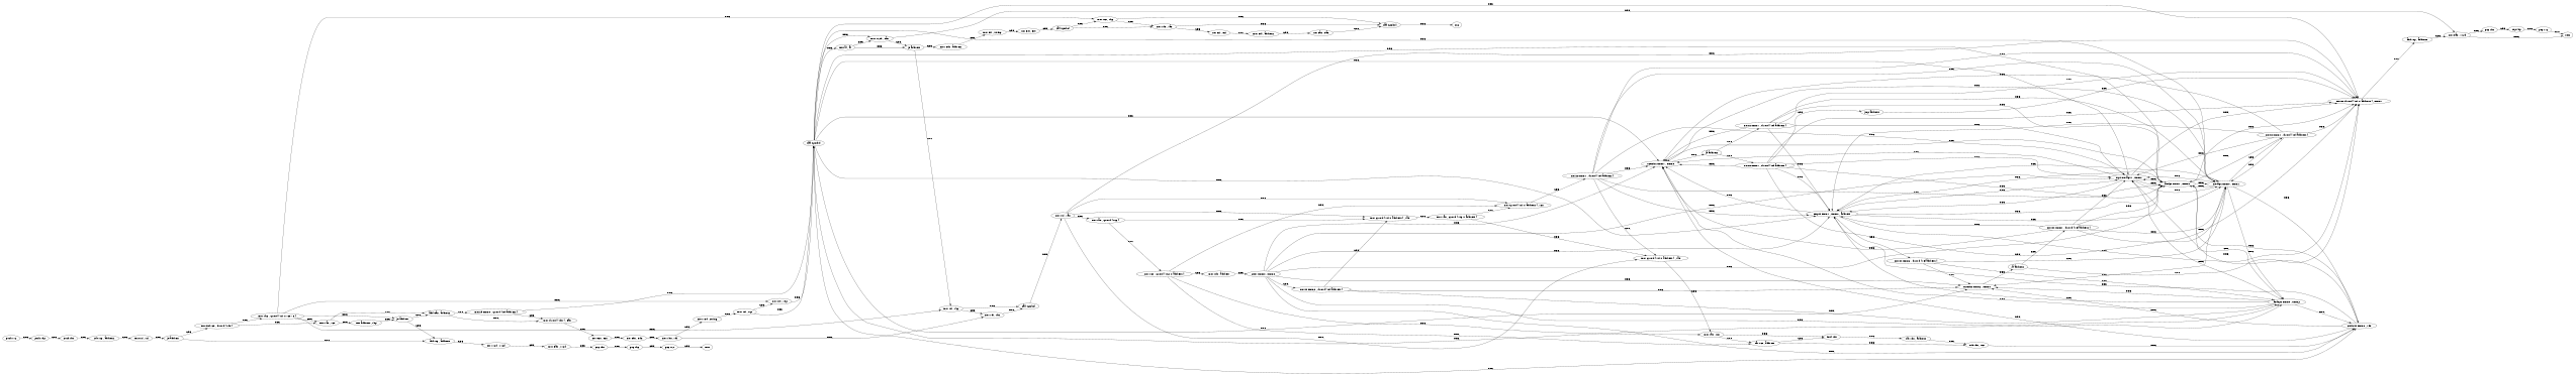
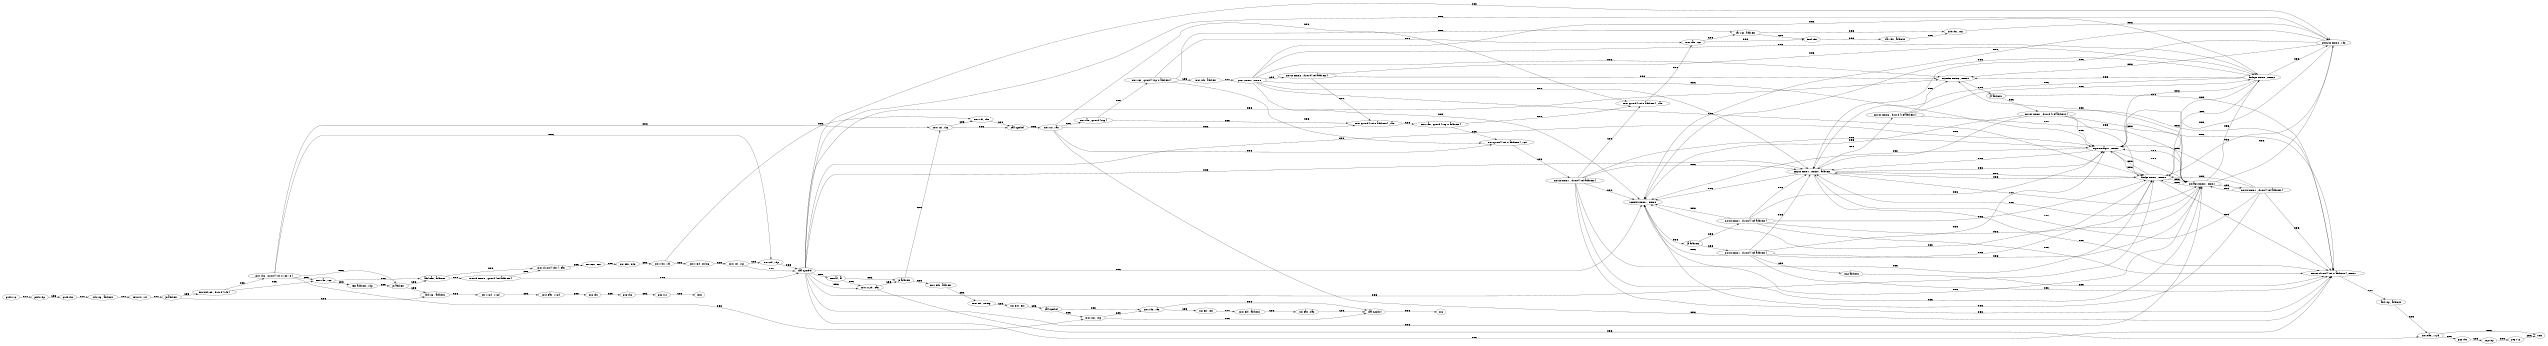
  digraph {
    rankdir=LR
    n1 [label="push r12"]
    n2 [label="push rbp"]
    n3 [label="push rbx"]
    n4 [label="sub rsp , address"]
    n5 [label="test rsi , rsi"]
    n6 [label="je address"]
    n7 [label="add rsp , address"]
    n8 [label="movsxd rcx , dword [ rdx ]"]
    n9 [label="xor r12d , r12d"]
    n10 [label="mov rbp , qword [ rsi + rcx * 8 ]"]
    n11 [label="mov rax , rcx"]
    n12 [label="mov eax , r12d"]
    n13 [label="je address"]
    n14 [label="mov rdi , rbp"]
    n15 [label="mov rsi , rbp"]
    n16 [label="mov rcx , rbp"]
    n17 [label="test address , rbp"]
    n18 [label="add eax , address"]
    n19 [label="pop rbx"]
    n20 [label="pop rbp"]
    n21 [label="pop r12"]
    n22 [label=retn]
    n23 [label="call symbol"]
    n24 [label="mov rdi , rbx"]
    n25 [label="call symbol"]
    n26 [label="mov rdx , rax"]
    n27 [label="call symbol"]
    n28 [label="movsd xmm0 , qword [ rel address ]"]
    n29 [label="mov dword [ rdx ] , eax"]
    n30 [label="xor ecx , ecx"]
    n31 [label="test al , al"]
    n32 [label="mov r12d , eax"]
    n33 [label="cvtsi2ss xmm0 , rdx"]
    n34 [label="ucomiss xmm2 , xmm0"]
    n35 [label="movss dword [ rsi + address ] , xmm1"]
    n36 [label="ucomiss xmm1 , xmm0"]
    n37 [label="cmpss xmm1 , xmm0 , address"]
    n38 [label="movaps xmm0 , xmm1"]
    n39 [label="andps xmm1 , xmm0"]
    n40 [label="andnps xmm0 , xmm2"]
    n41 [label="orps movaps1 , xmm0"]
    n42 [label="xor edx , edx"]
    n43 [label="mov rbx , rdi"]
    n44 [label="mov r8d , string"]
    n45 [label="mov rsi , rsp"]
    n46 [label="je address"]
    n47 [label="mov eax , r12d"]
    n48 [label="ja address"]
    n49 [label="add rsp , address"]
    n50 [label="ja address"]
    n51 [label="movss xmm2 , dword [ rel address ]"]
    n52 [label="movss xmm1 , dword [ rel address ]"]
    n53 [label="mov edx , address"]
    n54 [label="pop rbx"]
    n55 [label=retn]
    n56 [label="mov esi , string"]
    n57 [label="xor edi , edi"]
    n58 [label="mov rsi , rax"]
    n59 [label="call symbol"]
    n60 [label="xor esi , esi"]
    n61 [label=nop]
    n62 [label="mov edi , address"]
    n63 [label="xor eax , eax"]
    n64 [label="mov rax , qword [ rsp ]"]
    n65 [label="mov qword [ rsi + address ] , rax"]
    n66 [label="mov qword [ rsi + address ] , rcx"]
    n67 [label="mov qword [ rsi + address ] , rax"]
    n68 [label="mov rcx , qword [ rsp + address ]"]
    n69 [label="mov rax , qword [ rsp + address ]"]
    n70 [label="movss xmm1 , dword [ rel address ]"]
    n71 [label="mov rax , rcx"]
    n72 [label="mov rdx , address"]
    n73 [label="sar rcx , address"]
    n74 [label="pxor xmm0 , xmm0"]
    n75 [label="imul rdx"]
    n76 [label="sub rdx , rcx"]
    n77 [label="movss xmm2 , dword [ rel address ]"]
    n78 [label="sar rdx , address"]
    n79 [label="movss xmm1 , dword [ rel address ]"]
    n80 [label="pop rbp"]
    n81 [label="pop r12"]
    n82 [label="movss xmm1 , dword [ rel address ]"]
    n83 [label="movss xmm1 , dword [ rel address ]"]
    n84 [label="jmp address"]
    n1 -> n2 [label=CFG]
    n2 -> n3 [label=CFG]
    n3 -> n4 [label=CFG]
    n4 -> n5 [label=CFG]
    n5 -> n6 [label=CFG]
    n6 -> n7 [label=CFG]
    n6 -> n8 [label=CFG]
    n7 -> n9 [label=CFG]
    n8 -> n10 [label=DFG]
    n8 -> n11 [label=DFG]
    n9 -> n12 [label=CFG]
    n10 -> n11 [label=CFG]
    n10 -> n13 [label=DFG]
    n10 -> n14 [label=DFG]
    n10 -> n15 [label=DFG]
    n10 -> n16 [label=DFG]
    n11 -> n17 [label=CFG]
    n11 -> n18 [label=DFG]
    n12 -> n19 [label=CFG]
    n13 -> n7 [label=CFG]
    n13 -> n18 [label=CFG]
    n14 -> n23 [label=DFG]
    n15 -> n24 [label=CFG]
    n15 -> n25 [label=DFG]
    n16 -> n26 [label=CFG]
    n16 -> n27 [label=DFG]
    n17 -> n13 [label=CFG]
    n18 -> n28 [label=CFG]
    n18 -> n29 [label=DFG]
    n19 -> n20 [label=CFG]
    n20 -> n21 [label=CFG]
    n21 -> n22 [label=CFG]
    n23 -> n31 [label=DFG]
    n23 -> n32 [label=DFG]
    n23 -> n33 [label=DFG]
    n23 -> n34 [label=DFG]
    n23 -> n35 [label=DFG]
    n23 -> n36 [label=DFG]
    n23 -> n37 [label=DFG]
    n23 -> n38 [label=DFG]
    n23 -> n39 [label=DFG]
    n23 -> n40 [label=DFG]
    n23 -> n41 [label=DFG]
    n24 -> n25 [label=DFG]
    n25 -> n58 [label=DFG]
    n26 -> n27 [label=DFG]
    n26 -> n60 [label=CFG]
    n27 -> n61 [label=DFG]
    n28 -> n23 [label=DFG]
    n28 -> n29 [label=CFG]
    n29 -> n30 [label=CFG]
    n30 -> n42 [label=CFG]
    n31 -> n32 [label=CFG]
    n31 -> n46 [label=DFG]
    n32 -> n46 [label=CFG]
    n32 -> n47 [label=DFG]
    n33 -> n34 [label=DFG]
    n33 -> n36 [label=DFG]
    n33 -> n37 [label=DFG]
    n33 -> n39 [label=DFG]
    n33 -> n41 [label=DFG]
    n34 -> n48 [label=DFG]
    n35 -> n49 [label=CFG]
    n36 -> n50 [label=DFG]
    n37 -> n35 [label=DFG]
    n37 -> n36 [label=DFG]
    n37 -> n38 [label=DFG]
    n37 -> n39 [label=DFG]
    n37 -> n41 [label=DFG]
    n37 -> n51 [label=CFG]
    n38 -> n33 [label=DFG]
    n38 -> n34 [label=DFG]
    n38 -> n36 [label=DFG]
    n38 -> n37 [label=DFG]
    n38 -> n39 [label=DFG]
    n38 -> n40 [label=DFG]
    n38 -> n41 [label=DFG]
    n38 -> n52 [label=CFG]
    n39 -> n35 [label=DFG]
    n39 -> n36 [label=DFG]
    n39 -> n37 [label=DFG]
    n39 -> n38 [label=DFG]
    n39 -> n40 [label=CFG]
    n39 -> n41 [label=DFG]
    n40 -> n33 [label=DFG]
    n40 -> n34 [label=DFG]
    n40 -> n36 [label=DFG]
    n40 -> n37 [label=DFG]
+   n40 -> n39 [label=DFG]
    n40 -> n41 [label=DFG]
    n41 -> n35 [label=DFG]
    n41 -> n36 [label=DFG]
    n41 -> n37 [label=DFG]
    n41 -> n38 [label=DFG]
    n41 -> n39 [label=DFG]
    n42 -> n43 [label=CFG]
    n43 -> n24 [label=DFG]
    n43 -> n44 [label=CFG]
    n44 -> n45 [label=CFG]
    n45 -> n14 [label=CFG]
    n45 -> n23 [label=DFG]
    n46 -> n15 [label=CFG]
    n46 -> n53 [label=CFG]
    n47 -> n54 [label=CFG]
    n47 -> n55 [label=DFG]
    n48 -> n35 [label=CFG]
    n48 -> n79 [label=CFG]
    n49 -> n47 [label=CFG]
    n50 -> n82 [label=CFG]
    n50 -> n83 [label=CFG]
    n51 -> n34 [label=DFG]
    n51 -> n38 [label=CFG]
    n51 -> n40 [label=DFG]
    n52 -> n35 [label=DFG]
    n52 -> n36 [label=DFG]
    n52 -> n37 [label=DFG]
    n52 -> n38 [label=DFG]
    n52 -> n39 [label=DFG]
    n52 -> n41 [label=DFG]
    n53 -> n56 [label=CFG]
    n54 -> n80 [label=CFG]
    n56 -> n57 [label=CFG]
    n57 -> n59 [label=CFG]
    n58 -> n35 [label=DFG]
    n58 -> n64 [label=CFG]
    n58 -> n65 [label=DFG]
    n58 -> n66 [label=DFG]
    n58 -> n67 [label=DFG]
    n59 -> n16 [label=CFG]
    n59 -> n26 [label=DFG]
    n60 -> n62 [label=CFG]
    n62 -> n63 [label=CFG]
    n63 -> n27 [label=CFG]
    n64 -> n65 [label=DFG]
    n64 -> n68 [label=CFG]
    n65 -> n69 [label=CFG]
    n66 -> n70 [label=CFG]
    n67 -> n71 [label=CFG]
    n68 -> n66 [label=DFG]
    n68 -> n71 [label=DFG]
    n68 -> n72 [label=CFG]
    n68 -> n73 [label=DFG]
    n69 -> n66 [label=CFG]
    n69 -> n67 [label=DFG]
    n70 -> n35 [label=DFG]
    n70 -> n36 [label=DFG]
    n70 -> n37 [label=DFG]
    n70 -> n38 [label=DFG]
    n70 -> n39 [label=DFG]
    n70 -> n41 [label=DFG]
    n70 -> n67 [label=CFG]
    n71 -> n73 [label=CFG]
    n71 -> n75 [label=DFG]
    n72 -> n74 [label=CFG]
    n73 -> n75 [label=CFG]
    n73 -> n76 [label=DFG]
    n74 -> n33 [label=DFG]
    n74 -> n34 [label=DFG]
    n74 -> n36 [label=DFG]
    n74 -> n37 [label=DFG]
    n74 -> n39 [label=DFG]
    n74 -> n40 [label=DFG]
    n74 -> n41 [label=DFG]
    n74 -> n77 [label=CFG]
    n75 -> n78 [label=DFG]
    n76 -> n33 [label=DFG]
    n77 -> n34 [label=DFG]
    n77 -> n40 [label=DFG]
    n77 -> n65 [label=CFG]
    n78 -> n76 [label=DFG]
    n79 -> n35 [label=DFG]
    n79 -> n36 [label=DFG]
    n79 -> n37 [label=DFG]
    n79 -> n38 [label=DFG]
    n79 -> n39 [label=DFG]
    n79 -> n41 [label=DFG]
    n80 -> n81 [label=CFG]
    n81 -> n55 [label=CFG]
    n82 -> n35 [label=DFG]
    n82 -> n36 [label=DFG]
    n82 -> n37 [label=DFG]
    n82 -> n38 [label=DFG]
    n82 -> n39 [label=DFG]
    n82 -> n41 [label=DFG]
    n82 -> n84 [label=CFG]
    n83 -> n35 [label=DFG]
    n83 -> n36 [label=DFG]
    n83 -> n37 [label=DFG]
    n83 -> n38 [label=DFG]
    n83 -> n39 [label=DFG]
    n83 -> n41 [label=DFG]
    n84 -> n35 [label=CFG]
  }
